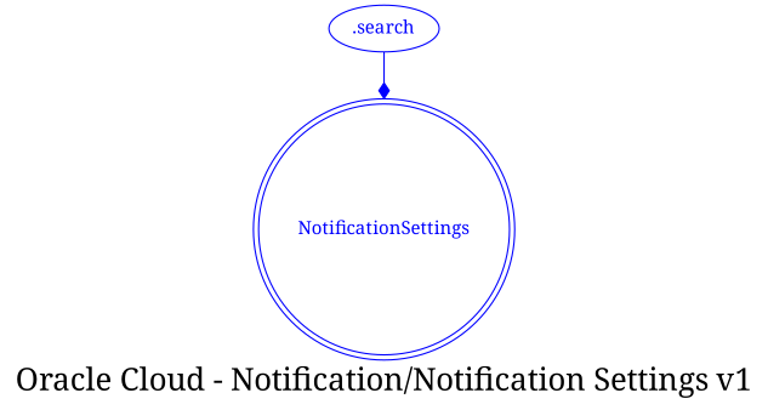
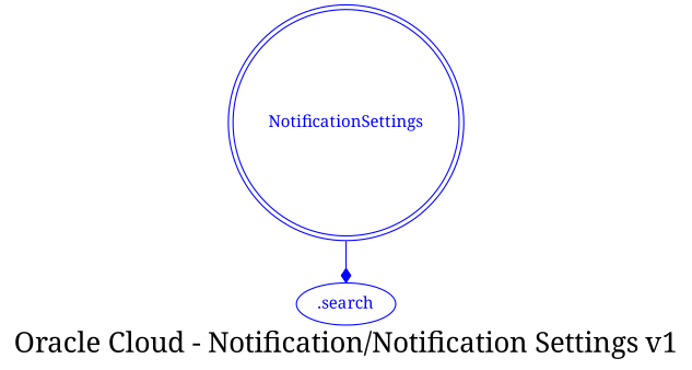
  digraph {
    fontsize=24
    label="Oracle Cloud - Notification/Notification Settings v1"
    splines=true
    fontname="Noto Serif"
    node [color=blue fontcolor=blue fontname="Noto Serif"]
    NotificationSettings [shape=doublecircle]
    ".search" [shape=ellipse]
-   ".search" -> NotificationSettings [arrowhead=diamond arrowtail=none color=blue fontcolor=blue fontname="Noto Serif"]
+   NotificationSettings -> ".search" [arrowhead=diamond arrowtail=none color=blue fontcolor=blue fontname="Noto Serif"]
  }
